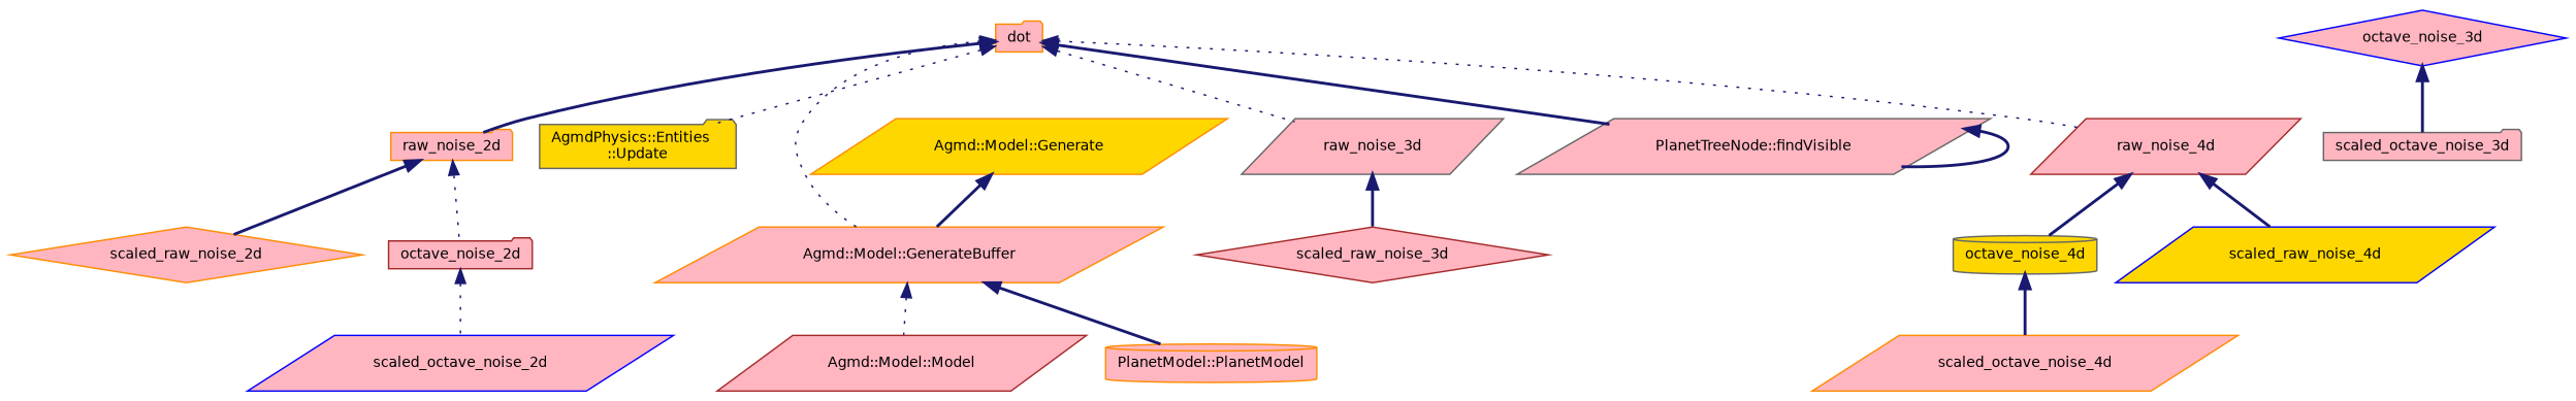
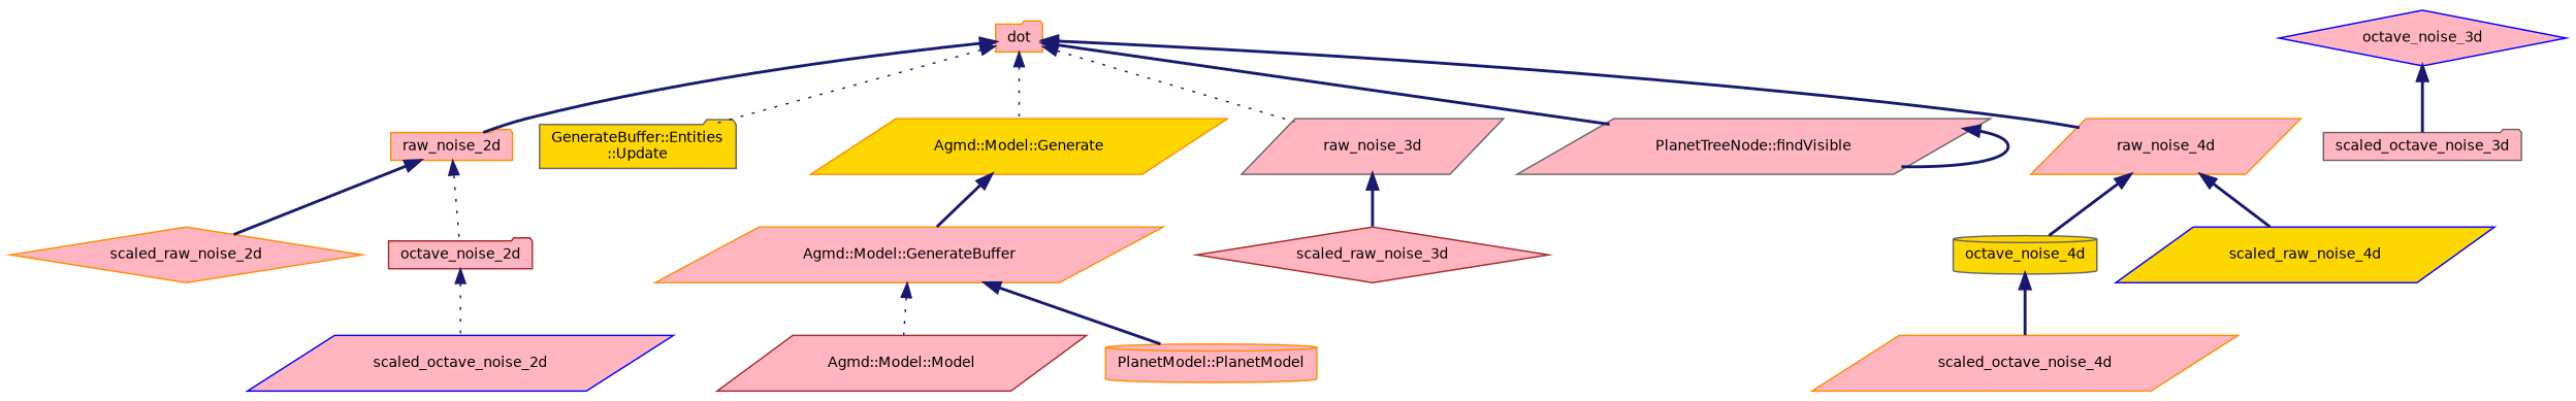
  digraph {
    rankdir=TB
    node [color=darkorange fillcolor=lightpink fontname=Helvetica fontsize=10 shape=parallelogram style=filled]
    edge [color=midnightblue dir=back fontname=Helvetica fontsize=10 labelfontname=Helvetica labelfontsize=10 style=bold]
    n1 [fontcolor=black height=0.2 label=dot shape=folder width=0.4]
    n2 [fillcolor=gold height=0.2 label="Agmd::Model::Generate" width=0.4]
-   n3 [color=gray40 fillcolor=gold height=0.2 label="AgmdPhysics::Entities\l::Update" shape=folder width=0.4]
+   n3 [color=gray40 fillcolor=gold height=0.2 label="GenerateBuffer::Entities\l::Update" shape=folder width=0.4]
    n4 [height=0.2 label=raw_noise_2d shape=folder width=0.4]
    n5 [color=gray40 height=0.2 label=raw_noise_3d width=0.4]
-   n6 [color=brown height=0.2 label=raw_noise_4d width=0.4]
+   n6 [height=0.2 label=raw_noise_4d width=0.4]
    n7 [color=gray40 height=0.2 label="PlanetTreeNode::findVisible" width=0.4]
    n8 [height=0.2 label="Agmd::Model::GenerateBuffer" width=0.4]
    n9 [color=brown height=0.2 label=octave_noise_2d shape=folder width=0.4]
    n10 [height=0.2 label=scaled_raw_noise_2d shape=diamond width=0.4]
    n11 [color=brown height=0.2 label=scaled_raw_noise_3d shape=diamond width=0.4]
    n12 [color=gray40 fillcolor=gold height=0.2 label=octave_noise_4d shape=cylinder width=0.4]
    n13 [color=blue fillcolor=gold height=0.2 label=scaled_raw_noise_4d width=0.4]
    n14 [color=brown height=0.2 label="Agmd::Model::Model" width=0.4]
    n15 [height=0.2 label="PlanetModel::PlanetModel" shape=cylinder width=0.4]
    n16 [color=blue height=0.2 label=scaled_octave_noise_2d width=0.4]
    n17 [color=blue height=0.2 label=octave_noise_3d shape=diamond width=0.4]
    n18 [color=gray40 height=0.2 label=scaled_octave_noise_3d shape=folder width=0.4]
    n19 [height=0.2 label=scaled_octave_noise_4d width=0.4]
-   n1 -> n8 [style=dotted]
+   n1 -> n2 [style=dotted]
    n1 -> n3 [style=dotted]
    n1 -> n4
    n1 -> n5 [style=dotted]
-   n1 -> n6 [style=dotted]
+   n1 -> n6
    n1 -> n7
    n2 -> n8
    n4 -> n9 [style=dotted]
    n4 -> n10
    n5 -> n11
    n6 -> n12
    n6 -> n13
    n7 -> n7
    n8 -> n14 [style=dotted]
    n8 -> n15
    n9 -> n16 [style=dotted]
    n12 -> n19
    n17 -> n18
  }
